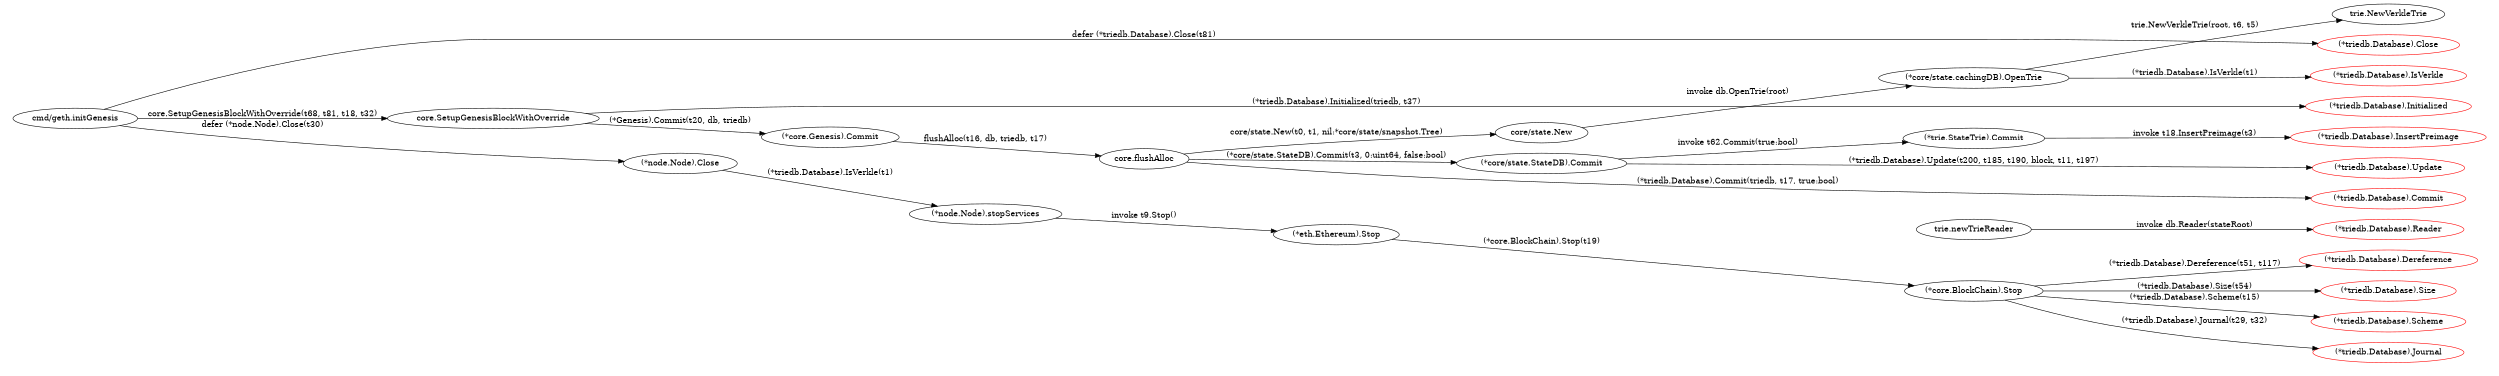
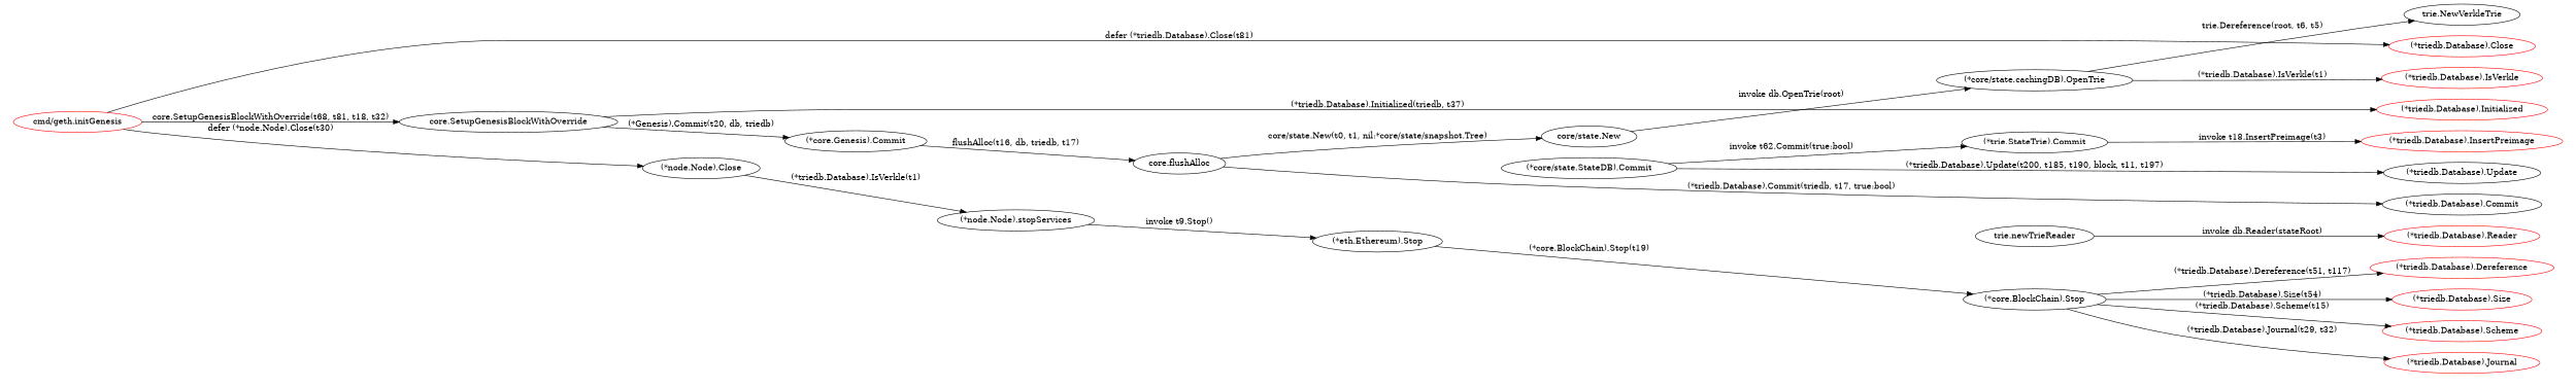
  digraph {
    newrank=true
    rankdir=LR
-   n1 [color=black label="cmd/geth.initGenesis"]
+   n1 [color=red label="cmd/geth.initGenesis"]
    n2 [color=red label="(*triedb.Database).Size"]
    n3 [color=red label="(*triedb.Database).InsertPreimage"]
-   n4 [color=red label="(*triedb.Database).Update"]
+   n4 [color=black label="(*triedb.Database).Update"]
    n5 [color=red label="(*triedb.Database).Close"]
    n6 [color=red label="(*triedb.Database).Scheme"]
    n7 [color=red label="(*triedb.Database).Initialized"]
-   n8 [color=red label="(*triedb.Database).Commit"]
+   n8 [color=black label="(*triedb.Database).Commit"]
    n9 [color=red label="(*triedb.Database).Journal"]
    n10 [color=red label="(*triedb.Database).Dereference"]
    n11 [color=red label="(*triedb.Database).IsVerkle"]
    n12 [color=red label="(*triedb.Database).Reader"]
    n13 [label="(*node.Node).Close"]
    n14 [label="core.SetupGenesisBlockWithOverride"]
    n15 [label="(*node.Node).stopServices"]
    n16 [label="(*eth.Ethereum).Stop"]
    n17 [label="(*core.BlockChain).Stop"]
    n18 [label="core/state.New"]
    n19 [label="(*core/state.cachingDB).OpenTrie"]
    n20 [label="trie.NewVerkleTrie"]
    n21 [label="(*core/state.StateDB).Commit"]
    n22 [label="(*trie.StateTrie).Commit"]
    n23 [label="trie.newTrieReader"]
    n24 [label="(*core.Genesis).Commit"]
    n25 [label="core.flushAlloc"]
    subgraph cluster_1 {
      rank=same
      style=invis
      n1
    }
    subgraph cluster_2 {
      rank=same
      style=invis
      n2
      n3
      n4
      n5
      n6
      n7
      n8
      n9
      n10
      n11
      n12
    }
    n1 -> n5 [label="defer (*triedb.Database).Close(t81)"]
    n1 -> n13 [label="defer (*node.Node).Close(t30)"]
    n1 -> n14 [label="core.SetupGenesisBlockWithOverride(t68, t81, t18, t32)"]
    n13 -> n15 [label="(*triedb.Database).IsVerkle(t1)"]
    n14 -> n7 [label="(*triedb.Database).Initialized(triedb, t37)"]
    n14 -> n24 [label="(*Genesis).Commit(t20, db, triedb)"]
    n15 -> n16 [label="invoke t9.Stop()"]
    n16 -> n17 [label="(*core.BlockChain).Stop(t19)"]
    n17 -> n2 [label="(*triedb.Database).Size(t54)"]
    n17 -> n6 [label="(*triedb.Database).Scheme(t15)"]
    n17 -> n9 [label="(*triedb.Database).Journal(t29, t32)"]
    n17 -> n10 [label="(*triedb.Database).Dereference(t51, t117)"]
    n18 -> n19 [label="invoke db.OpenTrie(root)"]
    n19 -> n11 [label="(*triedb.Database).IsVerkle(t1)"]
-   n19 -> n20 [label="trie.NewVerkleTrie(root, t6, t5)"]
+   n19 -> n20 [label="trie.Dereference(root, t6, t5)"]
    n21 -> n4 [label="(*triedb.Database).Update(t200, t185, t190, block, t11, t197)"]
    n21 -> n22 [label="invoke t62.Commit(true:bool)"]
    n22 -> n3 [label="invoke t18.InsertPreimage(t3)"]
    n23 -> n12 [label="invoke db.Reader(stateRoot)"]
    n24 -> n25 [label="flushAlloc(t16, db, triedb, t17)"]
    n25 -> n8 [label="(*triedb.Database).Commit(triedb, t17, true:bool)"]
    n25 -> n18 [label="core/state.New(t0, t1, nil:*core/state/snapshot.Tree)"]
-   n25 -> n21 [label="(*core/state.StateDB).Commit(t3, 0:uint64, false:bool)"]
  }
